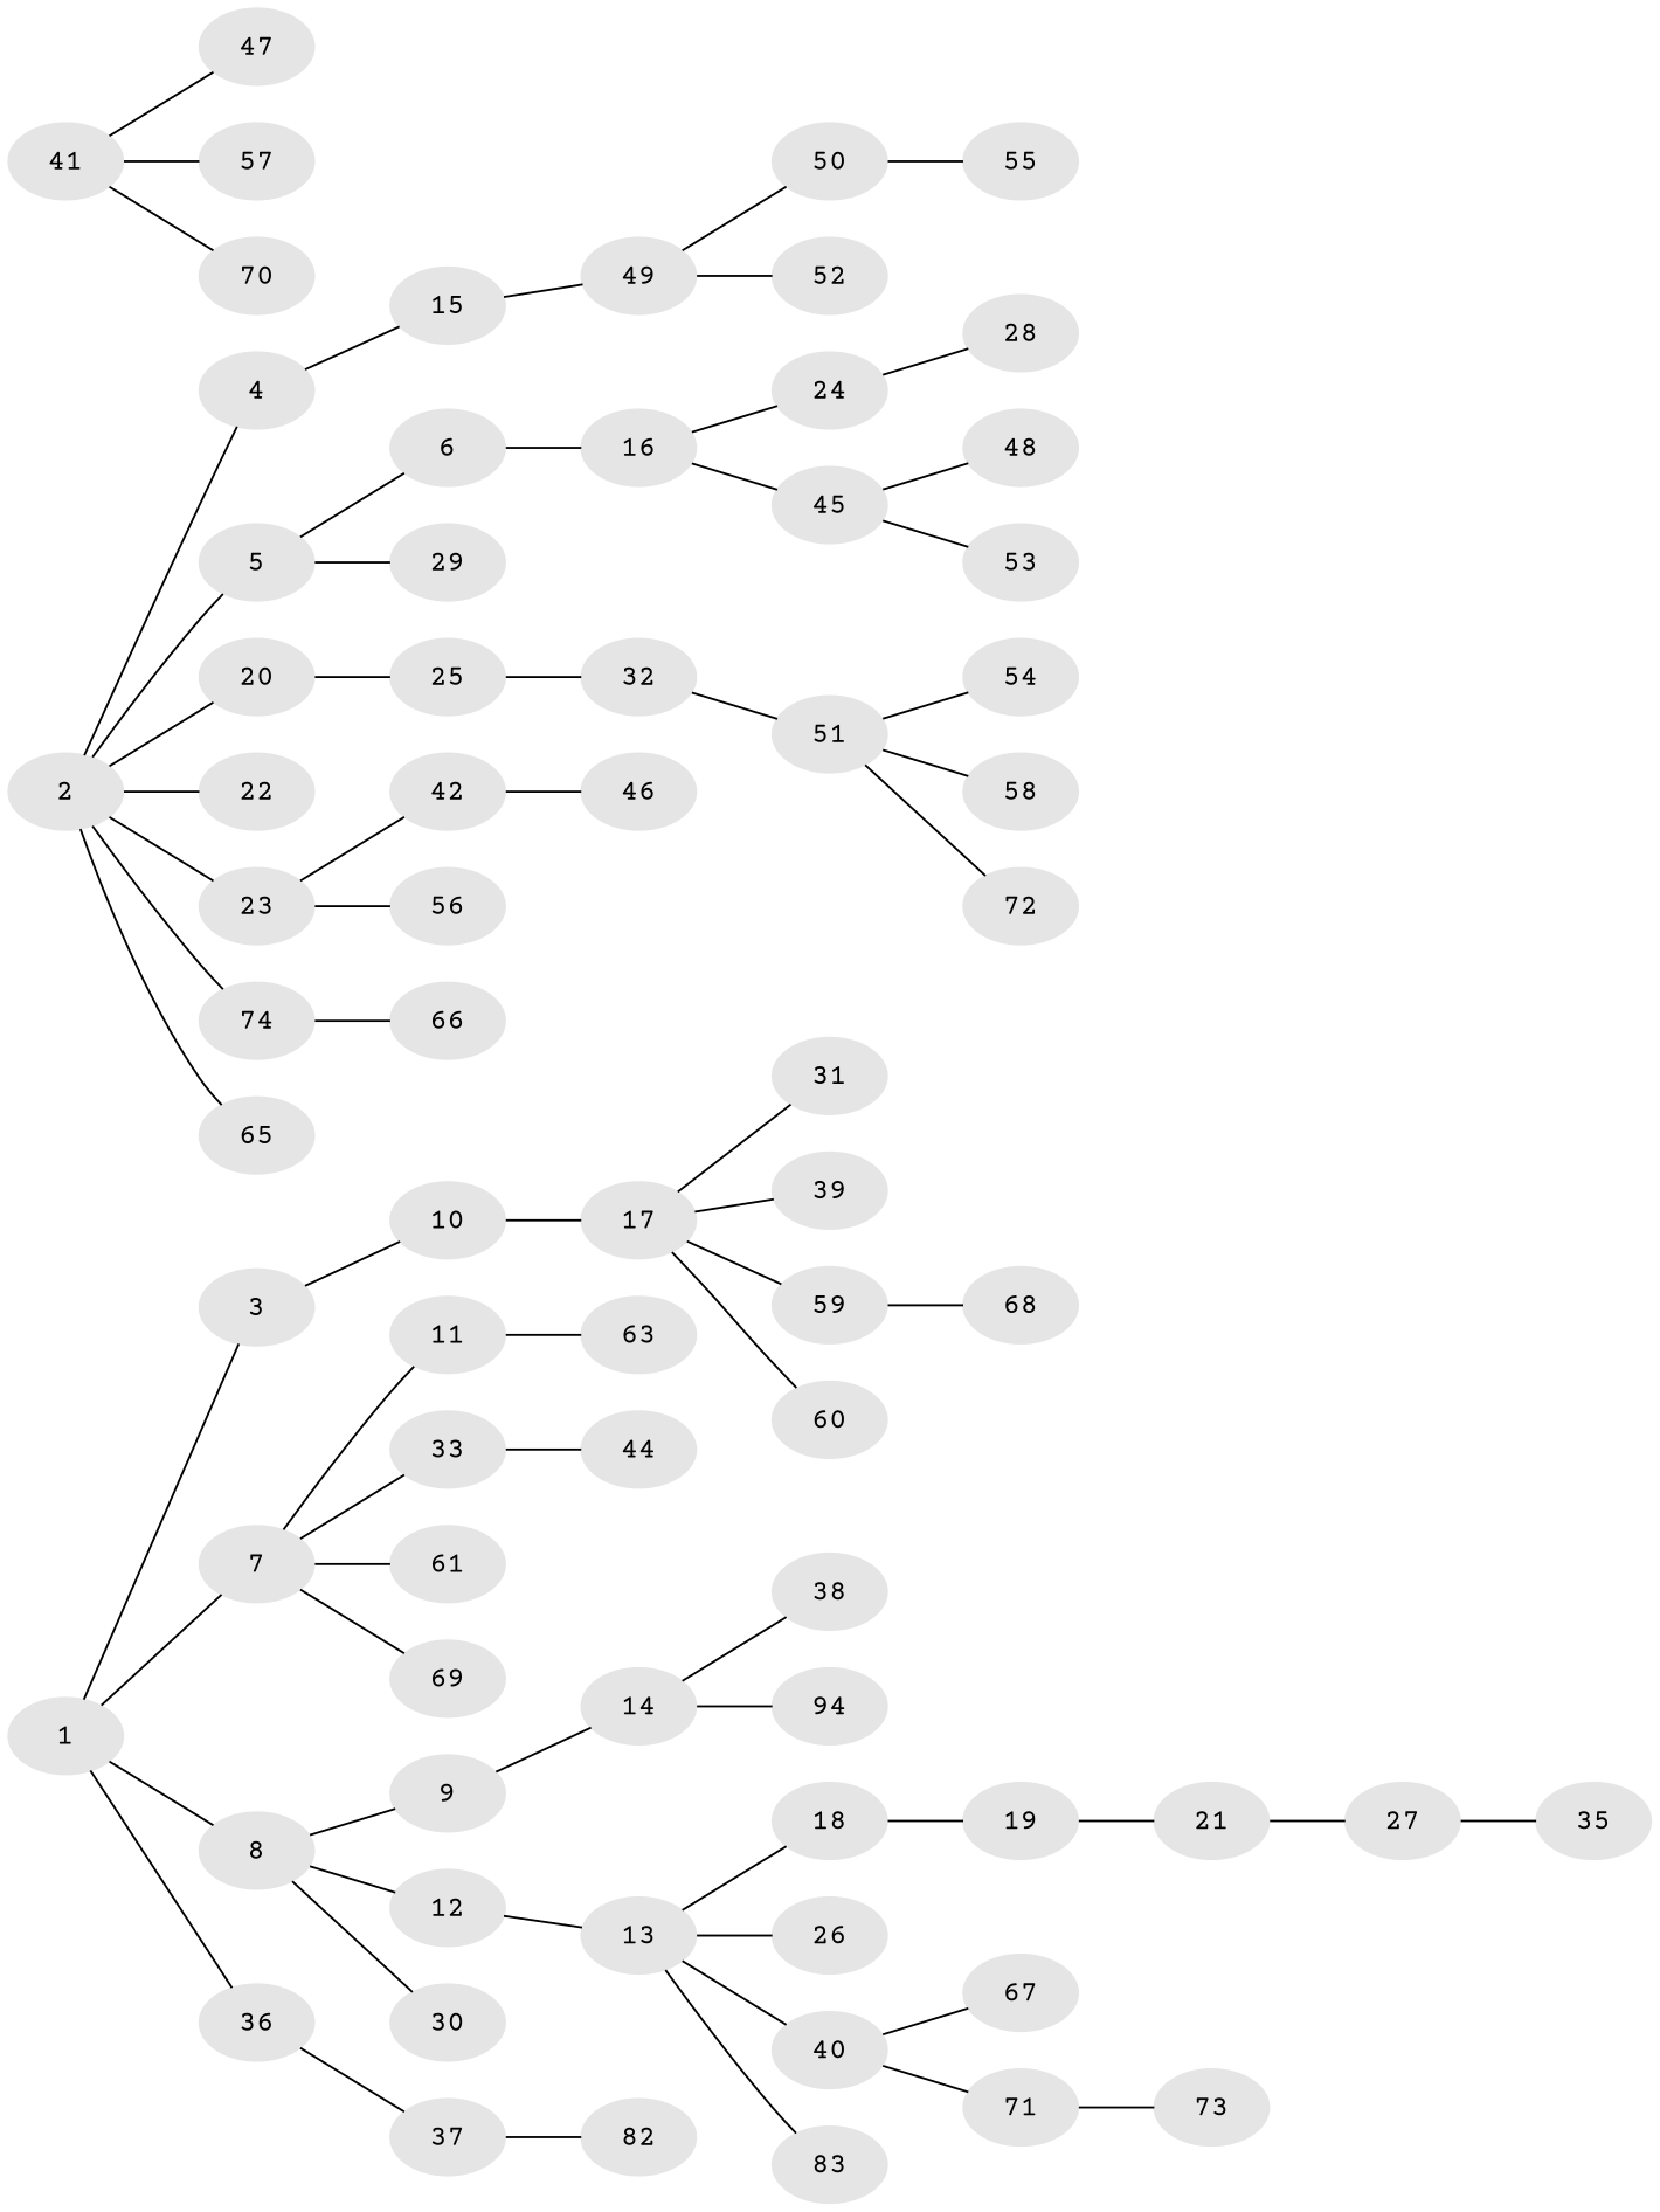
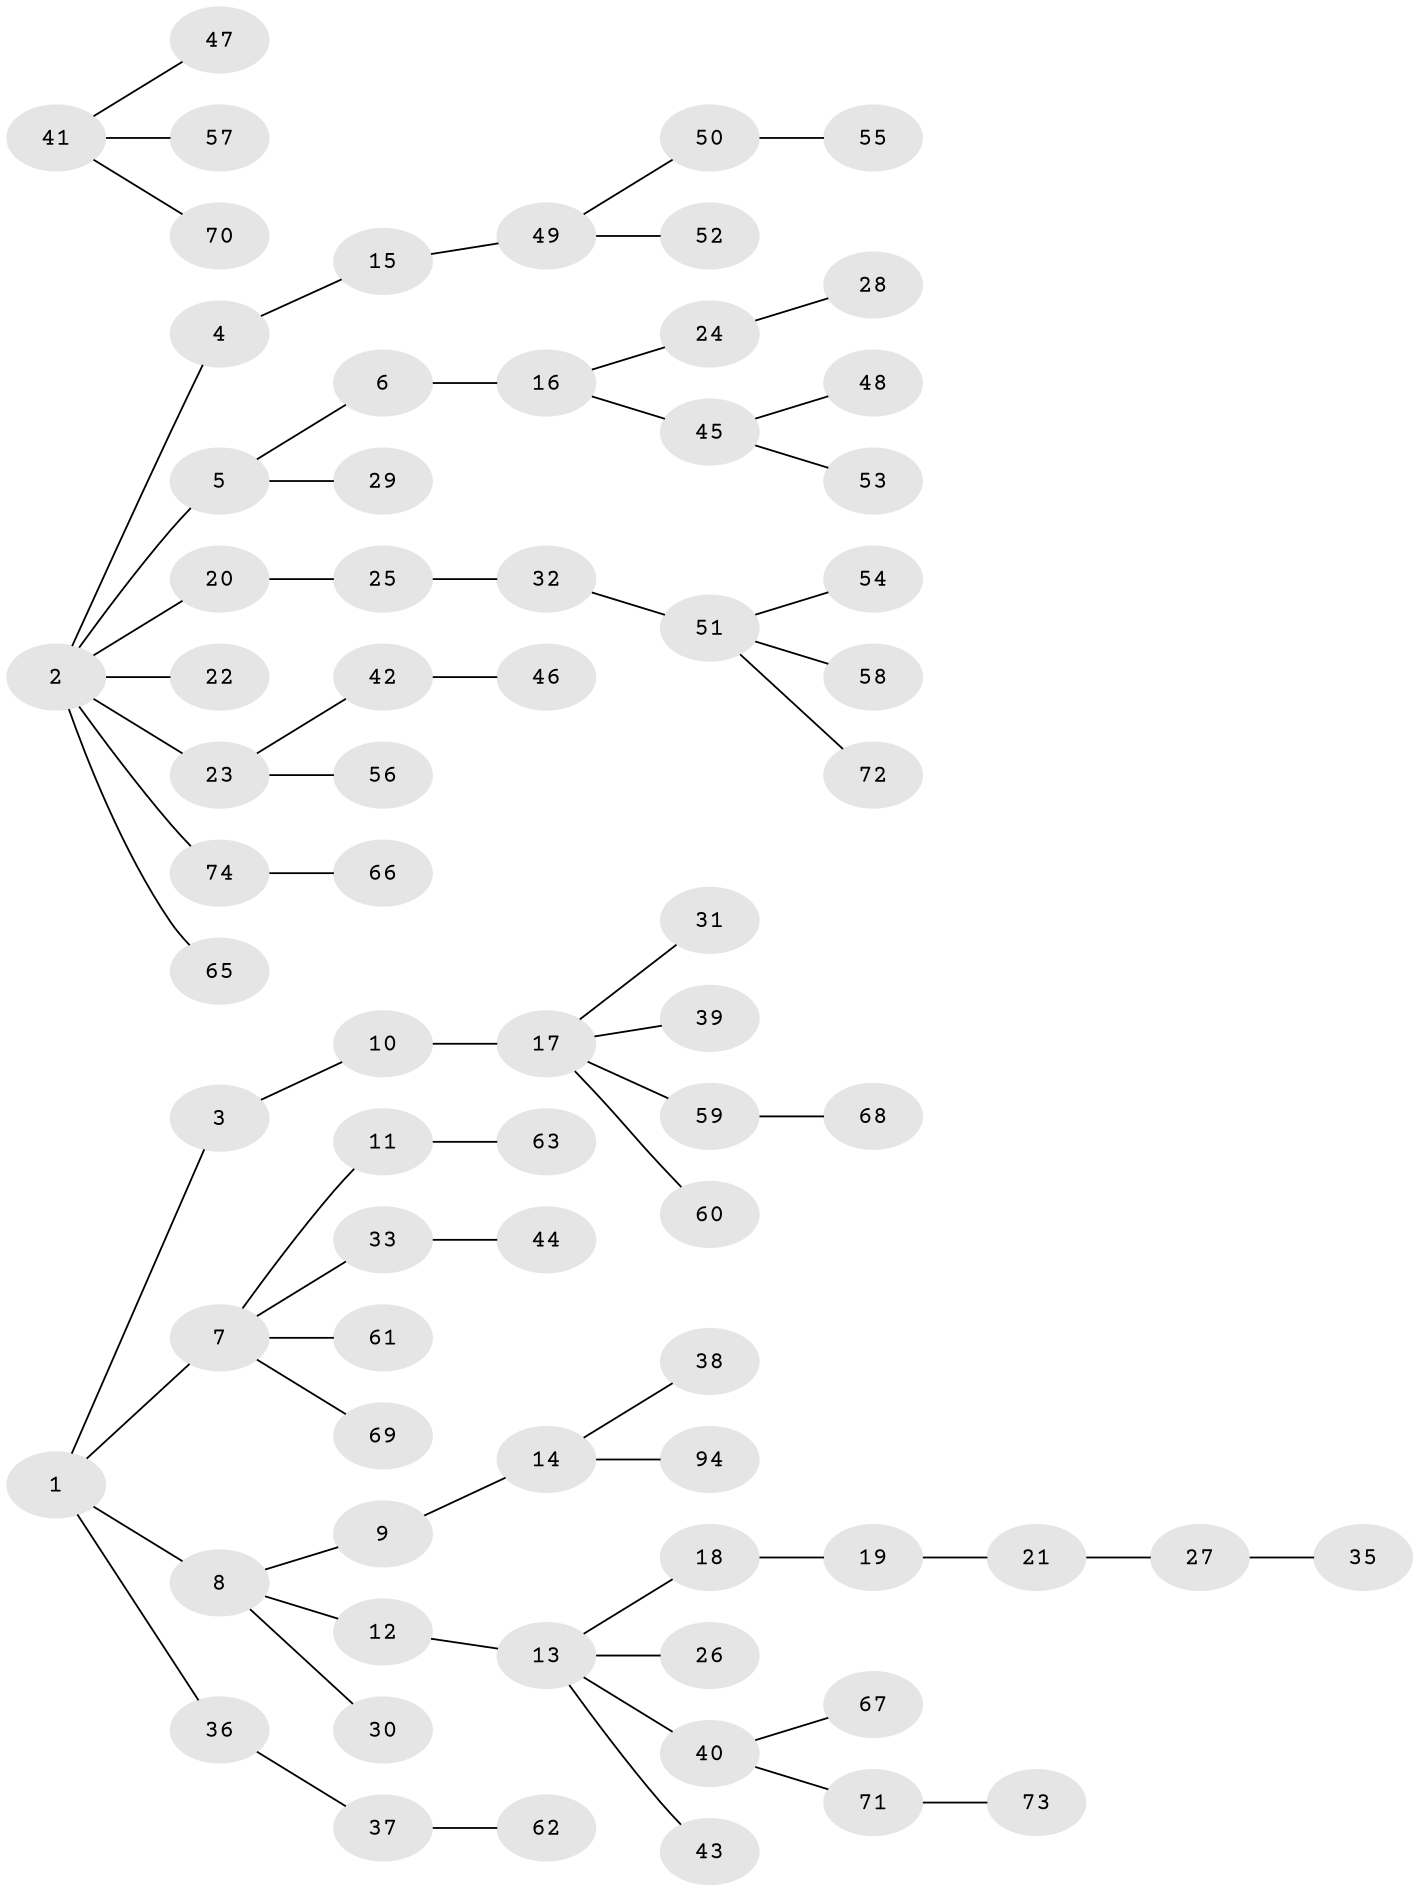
  graph {
    fontname="Courier Prime"
    rankdir=LR
    node [color=gray90 fontname="Courier Prime" style=filled]
    edge [fontname="Courier Prime" weight=1.0]
    1
    3
    7
    8
    36
    2
    4
    5
    20
    22
    23
    n12 [label=74]
    65
    10
    11
    33
    61
    69
    9
    12
    30
    37
    15
    6
    29
    25
    42
    56
    66
    17
    49
    16
    24
    45
    63
    44
    14
    13
    38
    n40 [label=94]
    31
    39
    59
    60
    18
    26
    40
-   43 [label=83]
+   43
    19
    67
    71
    50
    52
    28
    48
    53
    68
    21
    27
    32
    35
    46
    51
    54
    58
    72
-   62 [label=82]
+   62
    41
    47
    57
    70
    73
    55
    1 -- 3
    1 -- 7
    1 -- 8
    1 -- 36
    3 -- 10
    7 -- 11
    7 -- 33
    7 -- 61
    7 -- 69
    8 -- 9
    8 -- 12
    8 -- 30
    36 -- 37
    2 -- 4
    2 -- 5
    2 -- 20
    2 -- 22
    2 -- 23
    2 -- n12
    2 -- 65
    4 -- 15
    5 -- 6
    5 -- 29
    20 -- 25
    23 -- 42
    23 -- 56
    n12 -- 66
    10 -- 17
    11 -- 63
    33 -- 44
    9 -- 14
    12 -- 13
    37 -- 62
    15 -- 49
    6 -- 16
    25 -- 32
    42 -- 46
    17 -- 31
    17 -- 39
    17 -- 59
    17 -- 60
    49 -- 50
    49 -- 52
    16 -- 24
    16 -- 45
    24 -- 28
    45 -- 48
    45 -- 53
    14 -- 38
    14 -- n40
    13 -- 18
    13 -- 26
    13 -- 40
    13 -- 43
    59 -- 68
    18 -- 19
    40 -- 67
    40 -- 71
    19 -- 21
    71 -- 73
    50 -- 55
    21 -- 27
    27 -- 35
    32 -- 51
    51 -- 54
    51 -- 58
    51 -- 72
    41 -- 47
    41 -- 57
    41 -- 70
  }
